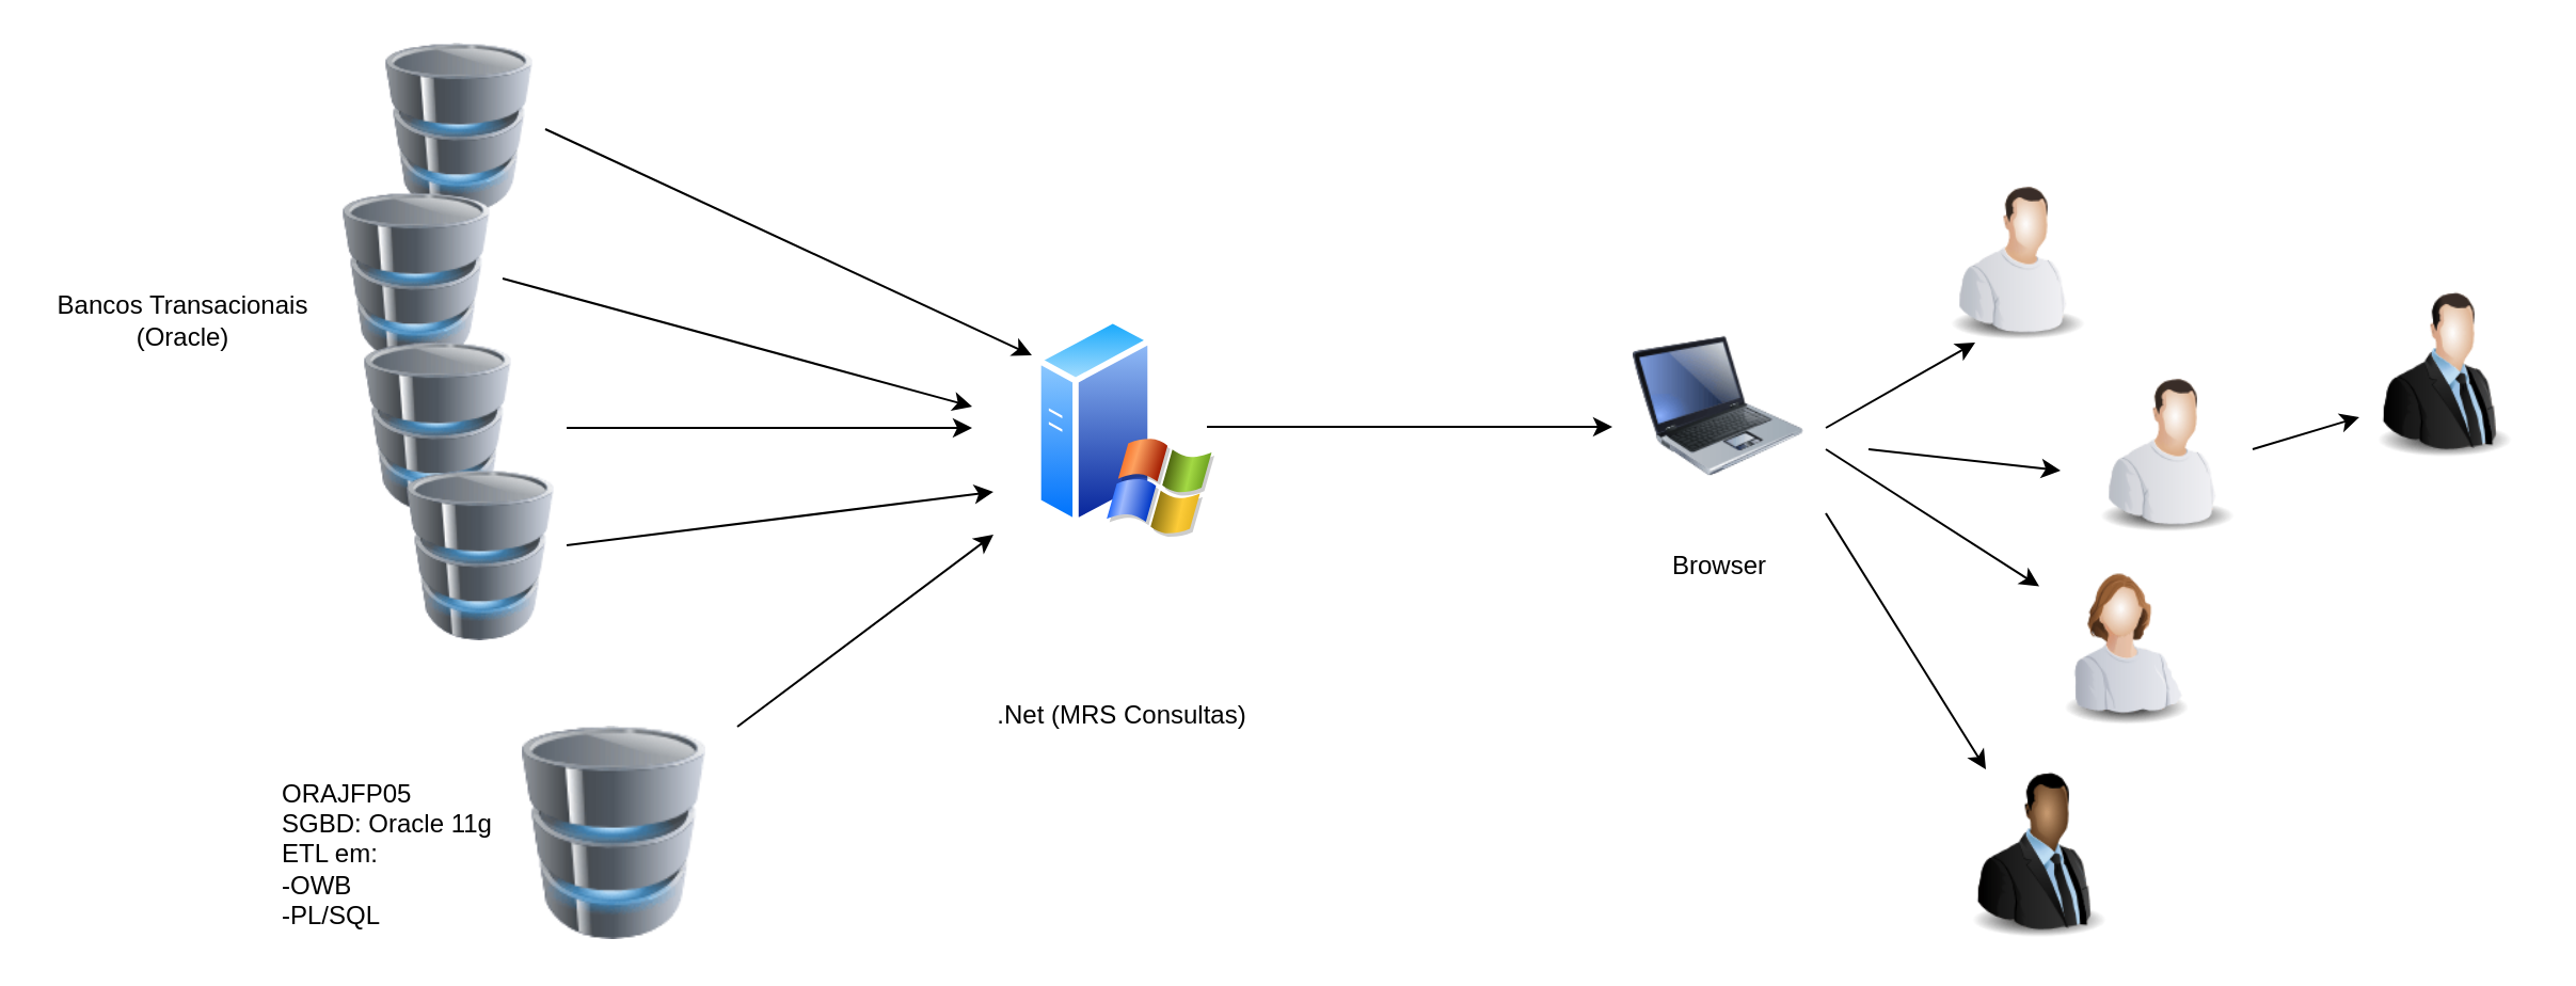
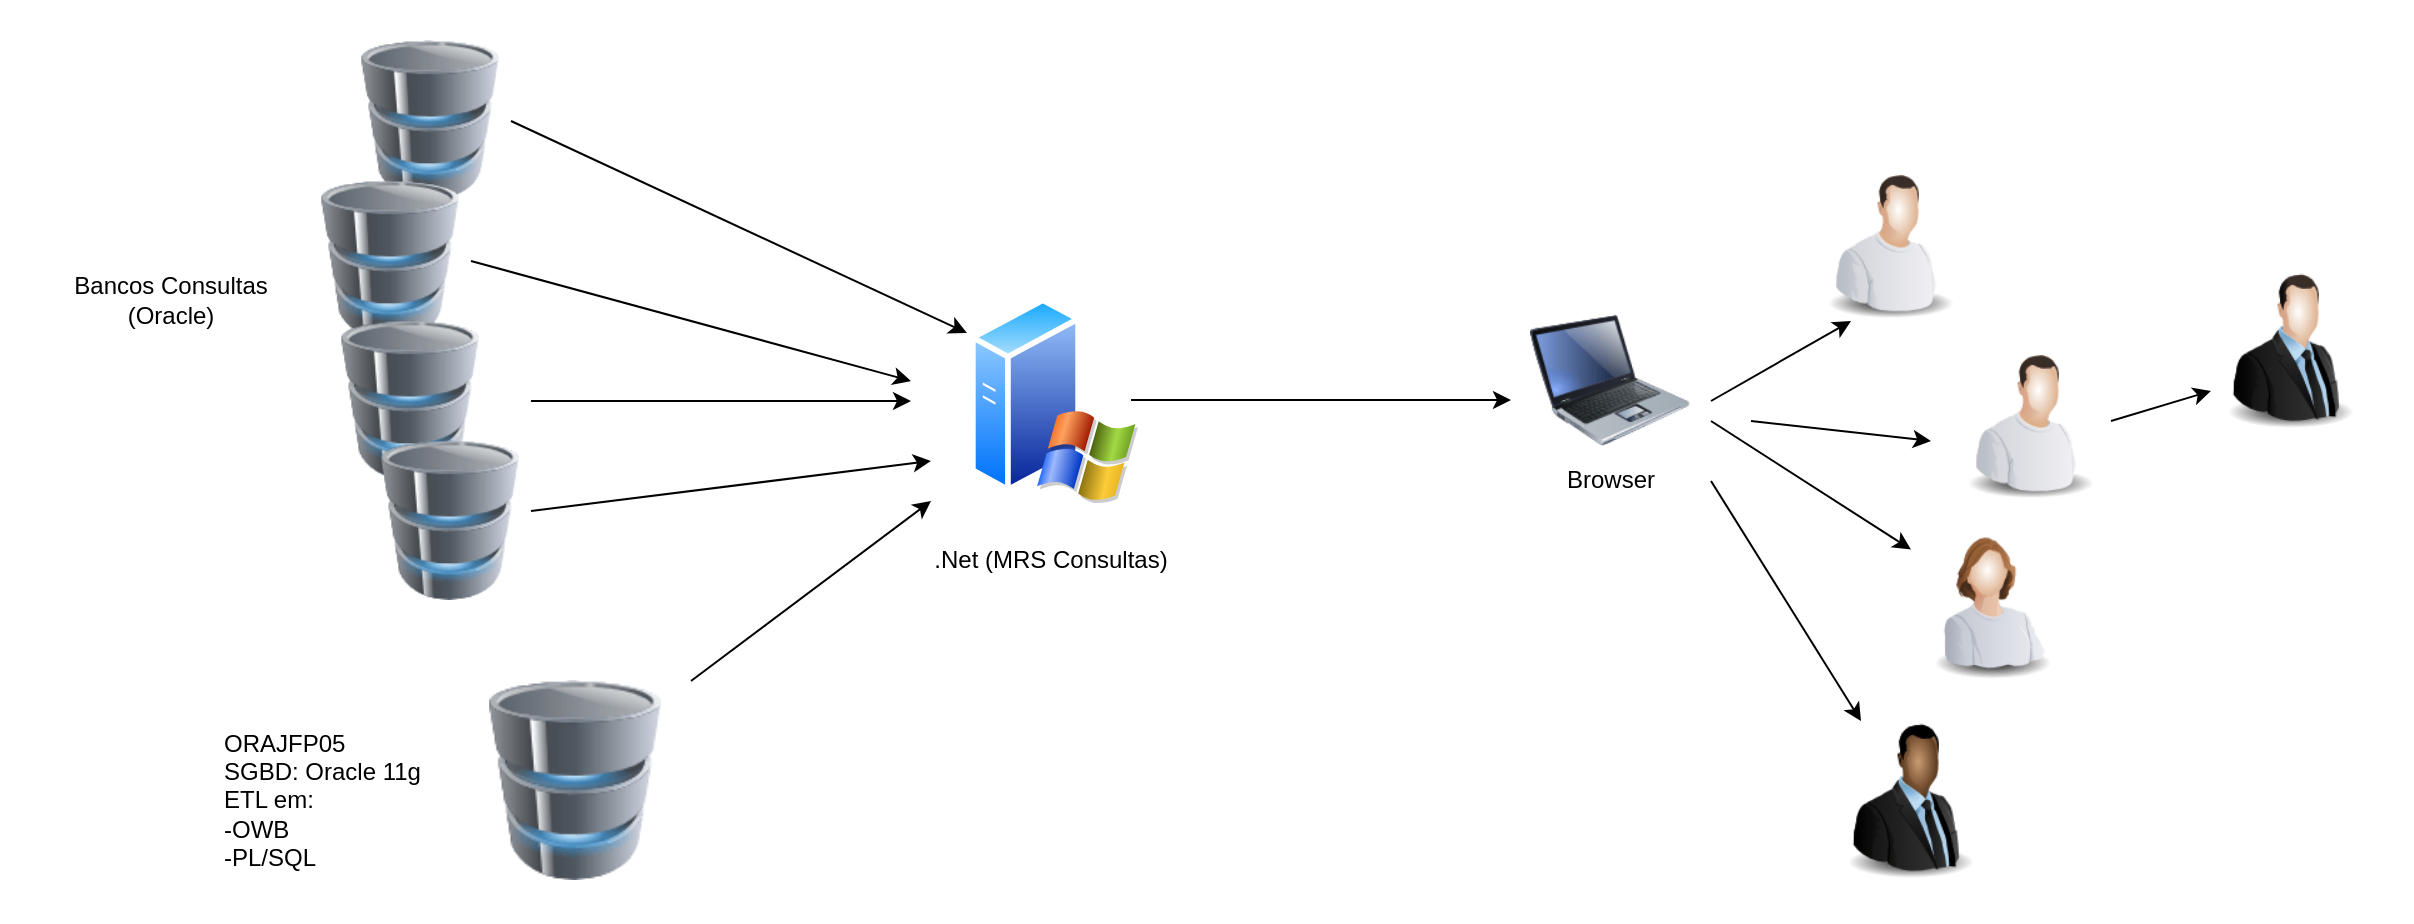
  <mxCell id="0" />
  <mxCell id="1" parent="0" />
  <mxCell id="2" value="" style="image;html=1;labelBackgroundColor=#ffffff;image=img/lib/clip_art/people/Worker_Man_128x128.png" parent="1" vertex="1"><mxGeometry x="905" y="80" width="80" height="80" as="geometry" /></mxCell>
  <mxCell id="3" value="" style="image;html=1;labelBackgroundColor=#ffffff;image=img/lib/clip_art/people/Suit_Man_128x128.png" parent="1" vertex="1"><mxGeometry x="1105" y="135" width="80" height="80" as="geometry" /></mxCell>
  <mxCell id="4" value="" style="image;html=1;labelBackgroundColor=#ffffff;image=img/lib/clip_art/people/Suit_Man_Black_128x128.png" parent="1" vertex="1"><mxGeometry x="915" y="360" width="80" height="80" as="geometry" /></mxCell>
  <mxCell id="5" value="" style="image;html=1;labelBackgroundColor=#ffffff;image=img/lib/clip_art/computers/Database_128x128.png" parent="1" vertex="1"><mxGeometry x="175" y="20" width="80" height="80" as="geometry" /></mxCell>
  <mxCell id="6" value="" style="image;html=1;labelBackgroundColor=#ffffff;image=img/lib/clip_art/computers/Database_128x128.png" parent="1" vertex="1"><mxGeometry x="155" y="90" width="80" height="80" as="geometry" /></mxCell>
  <mxCell id="7" value="" style="image;html=1;labelBackgroundColor=#ffffff;image=img/lib/clip_art/computers/Database_128x128.png" parent="1" vertex="1"><mxGeometry x="165" y="160" width="80" height="80" as="geometry" /></mxCell>
  <mxCell id="8" value="" style="image;html=1;labelBackgroundColor=#ffffff;image=img/lib/clip_art/computers/Database_128x128.png" parent="1" vertex="1"><mxGeometry x="185" y="220" width="80" height="80" as="geometry" /></mxCell>
  <mxCell id="9" value="" style="image;html=1;labelBackgroundColor=#ffffff;image=img/lib/clip_art/computers/Database_128x128.png" parent="1" vertex="1"><mxGeometry x="240" y="340" width="95" height="100" as="geometry" /></mxCell>
- <mxCell id="10" value="ORAJFP05&lt;br&gt;SGBD: Oracle 11g&lt;br&gt;ETL em:&lt;br&gt;-OWB&lt;br&gt;-PL/SQL" style="text;html=1;resizable=0;autosize=1;align=left;verticalAlign=middle;points=[];fillColor=none;strokeColor=none;rounded=0;textDirection=ltr;" parent="1" vertex="1"><mxGeometry x="130" y="360" width="110" height="80" as="geometry" /></mxCell>
+ <mxCell id="10" value="ORAJFP05&lt;br&gt;SGBD: Oracle 11g&lt;br&gt;ETL em:&lt;br&gt;-OWB&lt;br&gt;-PL/SQL" style="text;html=1;resizable=0;autosize=1;align=left;verticalAlign=middle;points=[];fillColor=none;strokeColor=none;rounded=0;textDirection=ltr;" parent="1" vertex="1"><mxGeometry x="110" y="360" width="110" height="80" as="geometry" /></mxCell>
  <mxCell id="11" value="" style="image;html=1;labelBackgroundColor=#ffffff;image=img/lib/clip_art/computers/Laptop_128x128.png;align=left;" parent="1" vertex="1"><mxGeometry x="765" y="150" width="80" height="80" as="geometry" /></mxCell>
- <mxCell id="12" value="Browser" style="text;html=1;resizable=0;autosize=1;align=center;verticalAlign=middle;points=[];fillColor=none;strokeColor=none;rounded=0;" parent="1" vertex="1"><mxGeometry x="775" y="255" width="60" height="20" as="geometry" /></mxCell>
+ <mxCell id="12" value="Browser" style="text;html=1;resizable=0;autosize=1;align=center;verticalAlign=middle;points=[];fillColor=none;strokeColor=none;rounded=0;" parent="1" vertex="1"><mxGeometry x="775" y="230" width="60" height="20" as="geometry" /></mxCell>
  <mxCell id="13" value="" style="image;html=1;labelBackgroundColor=#ffffff;image=img/lib/clip_art/people/Worker_Man_128x128.png" parent="1" vertex="1"><mxGeometry x="975" y="170" width="80" height="80" as="geometry" /></mxCell>
  <mxCell id="14" value="" style="image;html=1;labelBackgroundColor=#ffffff;image=img/lib/clip_art/people/Worker_Woman_128x128.png;align=left;" parent="1" vertex="1"><mxGeometry x="955" y="260" width="80" height="80" as="geometry" /></mxCell>
- <mxCell id="15" value="Bancos Transacionais&lt;br&gt;(Oracle)" style="text;html=1;resizable=0;autosize=1;align=center;verticalAlign=middle;points=[];fillColor=none;strokeColor=none;rounded=0;" parent="1" vertex="1"><mxGeometry x="20" y="135" width="130" height="30" as="geometry" /></mxCell>
+ <mxCell id="15" value="Bancos Consultas&lt;br&gt;(Oracle)" style="text;html=1;resizable=0;autosize=1;align=center;verticalAlign=middle;points=[];fillColor=none;strokeColor=none;rounded=0;" parent="1" vertex="1"><mxGeometry x="20" y="135" width="130" height="30" as="geometry" /></mxCell>
  <mxCell id="16" value="" style="aspect=fixed;perimeter=ellipsePerimeter;html=1;align=center;shadow=0;dashed=0;spacingTop=3;image;image=img/lib/active_directory/windows_server_2.svg;" vertex="1" parent="1"><mxGeometry x="485" y="147.5" width="84" height="105" as="geometry" /></mxCell>
  <mxCell id="17" value="" style="endArrow=classic;html=1;" edge="1" parent="1"><mxGeometry width="50" height="50" relative="1" as="geometry"><mxPoint x="265" y="200" as="sourcePoint" /><mxPoint x="455" y="200" as="targetPoint" /></mxGeometry></mxCell>
  <mxCell id="18" value="" style="endArrow=classic;html=1;" edge="1" parent="1"><mxGeometry width="50" height="50" relative="1" as="geometry"><mxPoint x="565" y="199.5" as="sourcePoint" /><mxPoint x="755" y="199.5" as="targetPoint" /></mxGeometry></mxCell>
- <mxCell id="19" value=".Net (MRS Consultas)" style="text;html=1;resizable=0;autosize=1;align=center;verticalAlign=middle;points=[];fillColor=none;strokeColor=none;rounded=0;" vertex="1" parent="1"><mxGeometry x="460" y="325" width="130" height="20" as="geometry" /></mxCell>
+ <mxCell id="19" value=".Net (MRS Consultas)" style="text;html=1;resizable=0;autosize=1;align=center;verticalAlign=middle;points=[];fillColor=none;strokeColor=none;rounded=0;" vertex="1" parent="1"><mxGeometry x="460" y="270" width="130" height="20" as="geometry" /></mxCell>
  <mxCell id="20" value="" style="endArrow=classic;html=1;exitX=1;exitY=0.5;exitDx=0;exitDy=0;entryX=-0.024;entryY=0.176;entryDx=0;entryDy=0;entryPerimeter=0;" edge="1" parent="1" source="5" target="16"><mxGeometry width="50" height="50" relative="1" as="geometry"><mxPoint x="275" y="210" as="sourcePoint" /><mxPoint x="465" y="210" as="targetPoint" /></mxGeometry></mxCell>
  <mxCell id="21" value="" style="endArrow=classic;html=1;exitX=1;exitY=0.5;exitDx=0;exitDy=0;" edge="1" parent="1" source="6"><mxGeometry width="50" height="50" relative="1" as="geometry"><mxPoint x="285" y="220" as="sourcePoint" /><mxPoint x="455" y="190" as="targetPoint" /></mxGeometry></mxCell>
  <mxCell id="22" value="" style="endArrow=classic;html=1;" edge="1" parent="1" source="8"><mxGeometry width="50" height="50" relative="1" as="geometry"><mxPoint x="295" y="230" as="sourcePoint" /><mxPoint x="465" y="230" as="targetPoint" /></mxGeometry></mxCell>
  <mxCell id="23" value="" style="endArrow=classic;html=1;" edge="1" parent="1"><mxGeometry width="50" height="50" relative="1" as="geometry"><mxPoint x="345" y="340" as="sourcePoint" /><mxPoint x="465" y="250" as="targetPoint" /></mxGeometry></mxCell>
  <mxCell id="24" value="" style="endArrow=classic;html=1;" edge="1" parent="1" target="4"><mxGeometry width="50" height="50" relative="1" as="geometry"><mxPoint x="855" y="240" as="sourcePoint" /><mxPoint x="1013" y="356" as="targetPoint" /></mxGeometry></mxCell>
  <mxCell id="25" value="" style="endArrow=classic;html=1;" edge="1" parent="1" target="14"><mxGeometry width="50" height="50" relative="1" as="geometry"><mxPoint x="855" y="210" as="sourcePoint" /><mxPoint x="940" y="370" as="targetPoint" /></mxGeometry></mxCell>
  <mxCell id="26" value="" style="endArrow=classic;html=1;entryX=0.25;entryY=1;entryDx=0;entryDy=0;" edge="1" parent="1" target="2"><mxGeometry width="50" height="50" relative="1" as="geometry"><mxPoint x="855" y="200" as="sourcePoint" /><mxPoint x="950" y="380" as="targetPoint" /></mxGeometry></mxCell>
  <mxCell id="27" value="" style="endArrow=classic;html=1;" edge="1" parent="1"><mxGeometry width="50" height="50" relative="1" as="geometry"><mxPoint x="875" y="210" as="sourcePoint" /><mxPoint x="965" y="220" as="targetPoint" /></mxGeometry></mxCell>
  <mxCell id="28" value="" style="endArrow=classic;html=1;exitX=1;exitY=0.5;exitDx=0;exitDy=0;entryX=0;entryY=0.75;entryDx=0;entryDy=0;" edge="1" parent="1" source="13" target="3"><mxGeometry width="50" height="50" relative="1" as="geometry"><mxPoint x="895" y="280" as="sourcePoint" /><mxPoint x="970" y="400" as="targetPoint" /></mxGeometry></mxCell>
